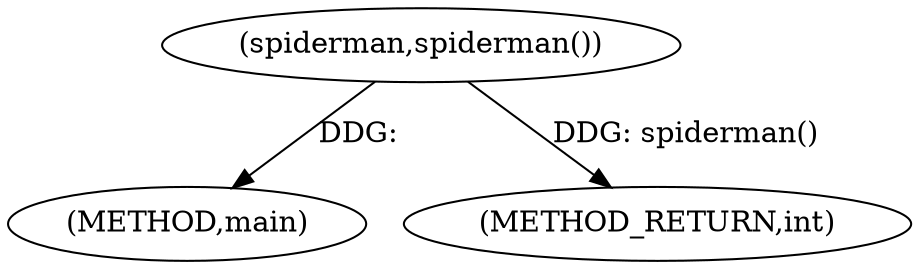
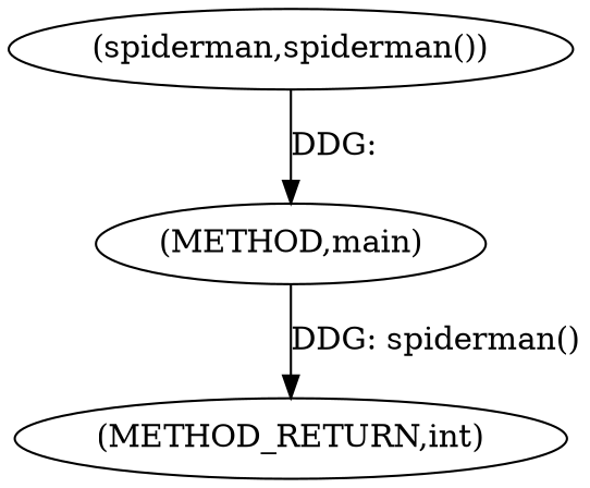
  digraph {
    n1 [label="(METHOD,main)"]
    n2 [label="(spiderman,spiderman())"]
    n3 [label="(METHOD_RETURN,int)"]
    n2 -> n1 [label="DDG: "]
-   n2 -> n3 [label="DDG: spiderman()"]
+   n1 -> n3 [label="DDG: spiderman()"]
  }
